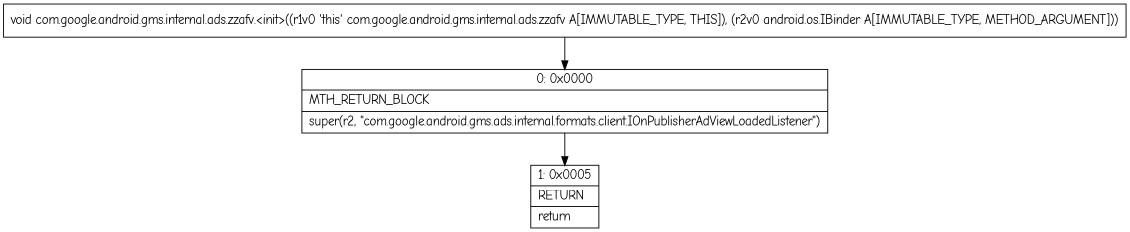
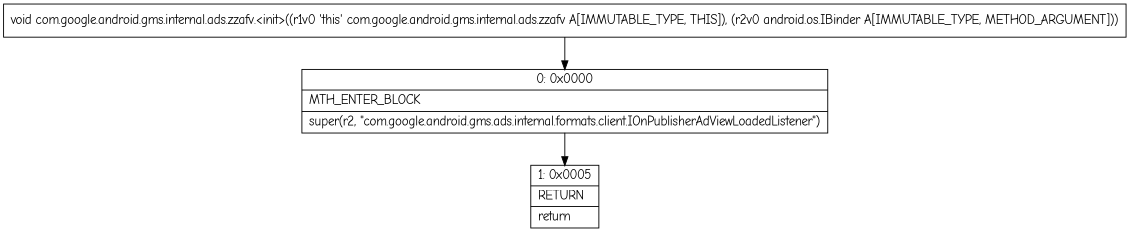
  digraph {
    fontname="Comic Neue"
    node [shape=record fontname="Comic Neue"]
    edge [fontname="Comic Neue"]
-   n1 [label="{0\:\ 0x0000|MTH_RETURN_BLOCK\l|super(r2, \"com.google.android.gms.ads.internal.formats.client.IOnPublisherAdViewLoadedListener\")\l}"]
+   n1 [label="{0\:\ 0x0000|MTH_ENTER_BLOCK\l|super(r2, \"com.google.android.gms.ads.internal.formats.client.IOnPublisherAdViewLoadedListener\")\l}"]
    n2 [label="{1\:\ 0x0005|RETURN\l|return\l}"]
    n3 [label="{void com.google.android.gms.internal.ads.zzafv.\<init\>((r1v0 'this' com.google.android.gms.internal.ads.zzafv A[IMMUTABLE_TYPE, THIS]), (r2v0 android.os.IBinder A[IMMUTABLE_TYPE, METHOD_ARGUMENT])) }"]
    n1 -> n2
    n3 -> n1
  }
